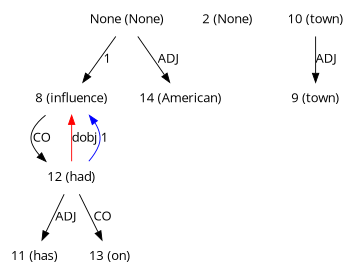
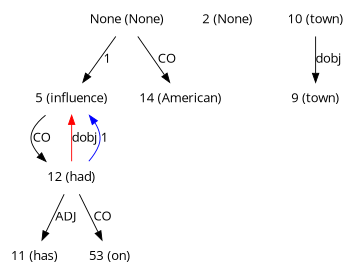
  digraph {
    fontname="Open Sans"
    node [fontname="Open Sans" shape=plaintext]
    edge [dir=forward fontname="Open Sans"]
    n1 [label="None (None)"]
-   n2 [label="8 (influence)"]
+   n2 [label="5 (influence)"]
    n3 [label="14 (American)"]
    n4 [label="12 (had)"]
    n5 [label="11 (has)"]
-   n6 [label="13 (on)"]
+   n6 [label="53 (on)"]
    n7 [label="2 (None)"]
    n8 [label="10 (town)"]
    n9 [label="9 (town)"]
    n1 -> n2 [label=1]
-   n1 -> n3 [label=ADJ]
+   n1 -> n3 [label=CO]
    n2 -> n4 [label=CO]
    n4 -> n2 [color=red label=dobj]
    n4 -> n2 [color=blue label=1]
    n4 -> n5 [label=ADJ]
    n4 -> n6 [label=CO]
-   n8 -> n9 [label=ADJ]
+   n8 -> n9 [label=dobj]
  }
